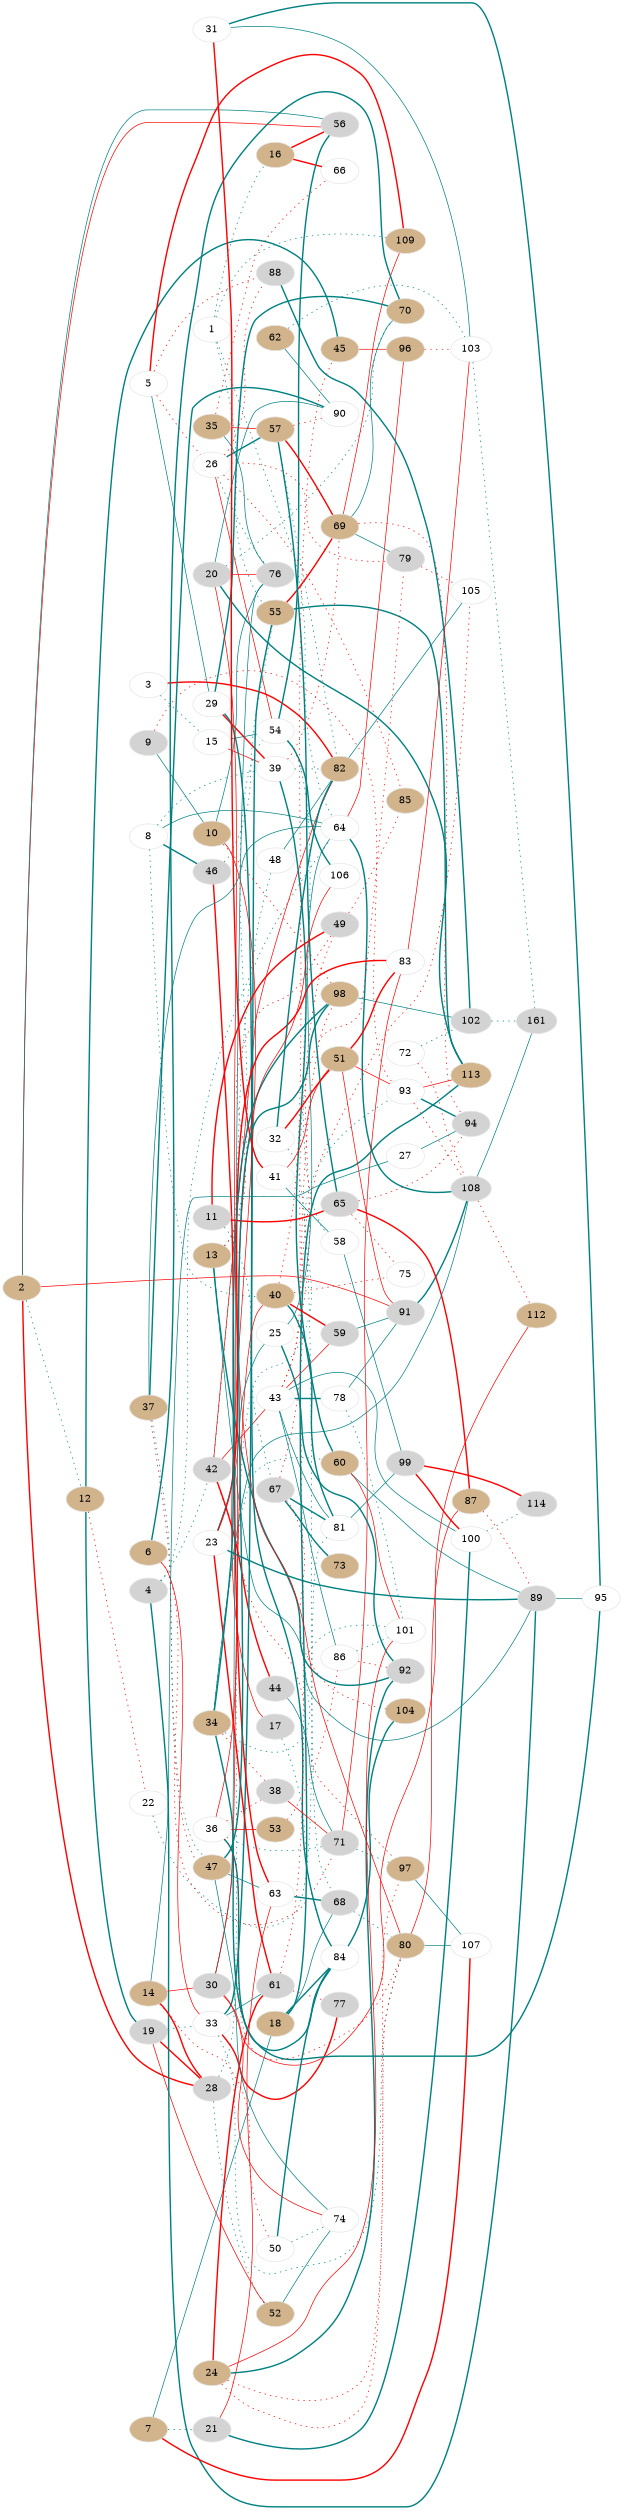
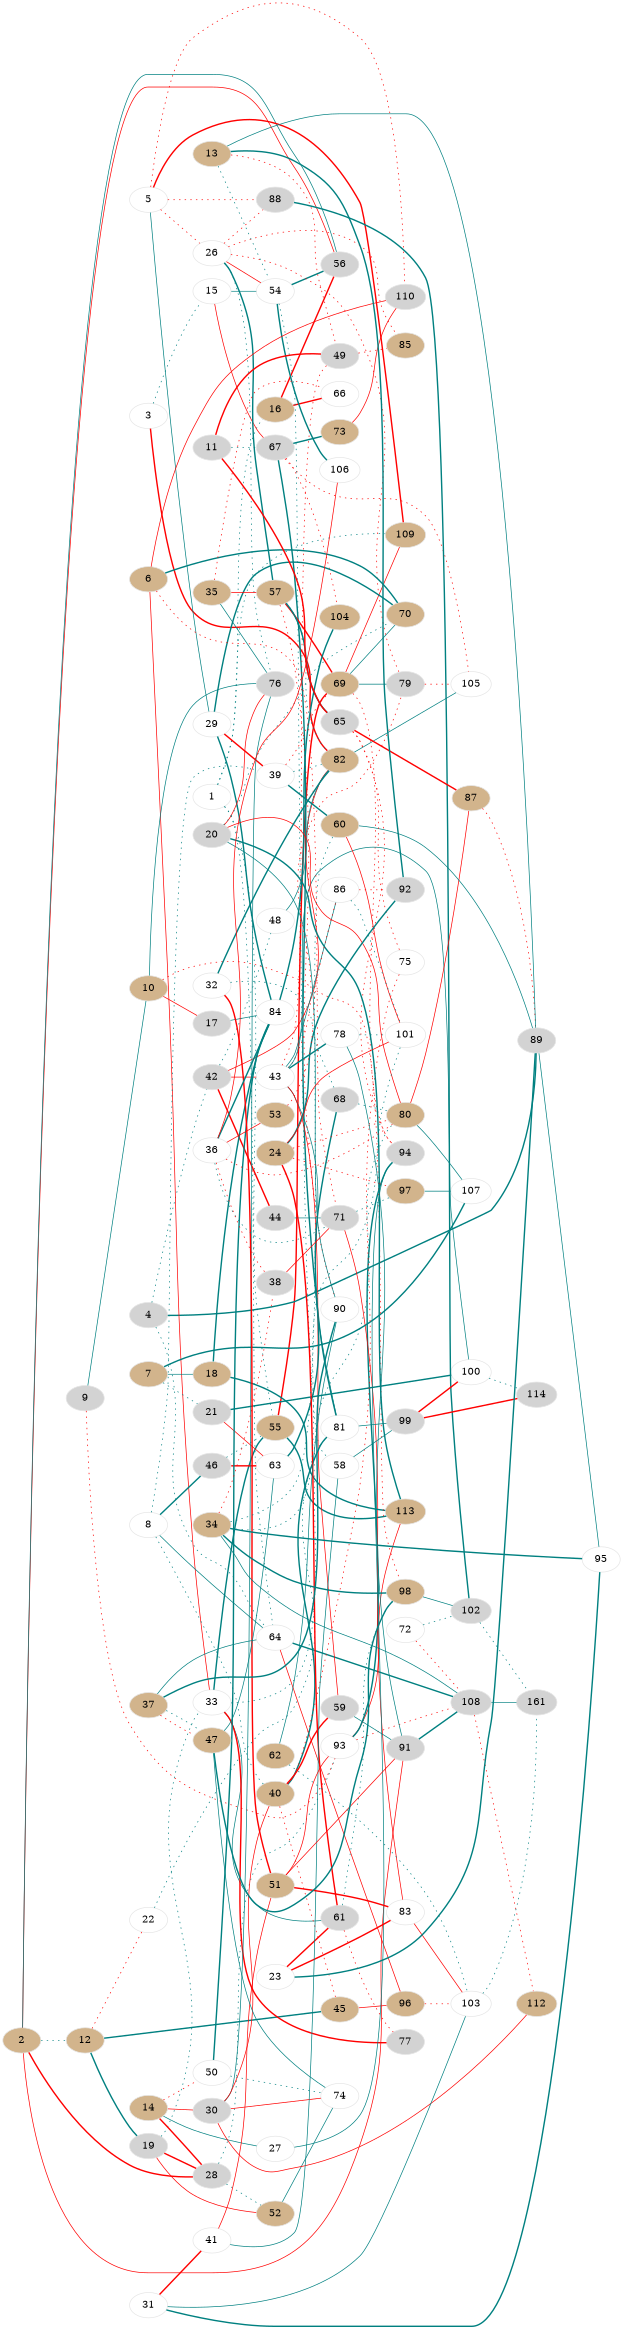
  graph {
    rankdir=LR
    node [color=gray90 fillcolor=white style=filled]
    edge [color=teal style=dotted]
    16 [fillcolor=tan]
    1
    55 [fillcolor=tan]
    64
    109 [fillcolor=tan]
    56 [fillcolor=lightgrey]
    66
    113 [fillcolor=tan]
    69 [fillcolor=tan]
    108 [fillcolor=lightgrey]
    96 [fillcolor=tan]
    2 [fillcolor=tan]
    12 [fillcolor=tan]
    28 [fillcolor=lightgrey]
    91 [fillcolor=lightgrey]
    19 [fillcolor=lightgrey]
    22
    45 [fillcolor=tan]
    93
    52 [fillcolor=tan]
    3
    15
    82 [fillcolor=tan]
    67 [fillcolor=lightgrey]
    54
    105
    4 [fillcolor=lightgrey]
    42 [fillcolor=lightgrey]
    89 [fillcolor=lightgrey]
    97 [fillcolor=tan]
    43
    44 [fillcolor=lightgrey]
    48
    95
    5
    26
    29
    88 [fillcolor=lightgrey]
+   110 [fillcolor=lightgrey]
    76 [fillcolor=lightgrey]
    57 [fillcolor=tan]
    79 [fillcolor=lightgrey]
    85 [fillcolor=tan]
    70 [fillcolor=tan]
    39
    84
    102 [fillcolor=lightgrey]
    6 [fillcolor=tan]
    33
    71 [fillcolor=lightgrey]
    80 [fillcolor=tan]
    61 [fillcolor=lightgrey]
    77 [fillcolor=lightgrey]
    83
    7 [fillcolor=tan]
    18 [fillcolor=tan]
    21 [fillcolor=lightgrey]
    107
    68 [fillcolor=lightgrey]
    63
    100
    8
    40 [fillcolor=tan]
    46 [fillcolor=lightgrey]
    60 [fillcolor=tan]
    81
    59 [fillcolor=lightgrey]
    75
    9 [fillcolor=lightgrey]
    10 [fillcolor=tan]
    17 [fillcolor=lightgrey]
    98 [fillcolor=tan]
    94 [fillcolor=lightgrey]
    11 [fillcolor=lightgrey]
    49 [fillcolor=lightgrey]
    65 [fillcolor=lightgrey]
    87 [fillcolor=tan]
    73 [fillcolor=tan]
    104 [fillcolor=tan]
    13 [fillcolor=tan]
    92 [fillcolor=lightgrey]
    106
    58
    14 [fillcolor=tan]
    27
    30 [fillcolor=lightgrey]
    50
    74
    112 [fillcolor=tan]
    20 [fillcolor=lightgrey]
    90
    114 [fillcolor=lightgrey]
    99 [fillcolor=lightgrey]
    23
-   25
    103
    24 [fillcolor=tan]
    101
    31
    41
    51 [fillcolor=tan]
    n102 [fillcolor=lightgrey label=161]
    32
    34 [fillcolor=tan]
    38 [fillcolor=lightgrey]
    35 [fillcolor=tan]
    36
    53 [fillcolor=tan]
    86
    37 [fillcolor=tan]
    47 [fillcolor=tan]
    78
    62 [fillcolor=tan]
    72
    16 -- 56 [color=red style=bold]
    16 -- 66 [color=red style=bold]
    1 -- 16
    1 -- 55
    1 -- 64
    1 -- 109
    55 -- 113 [style=bold]
    55 -- 69 [color=red style=bold]
    64 -- 108 [style=bold]
    64 -- 96 [color=red style=solid]
    69 -- 109 [color=red style=solid]
    69 -- 79 [style=solid]
    69 -- 70 [style=solid]
    69 -- 94 [color=red]
    108 -- 112 [color=red]
    108 -- n102 [style=solid]
    96 -- 103 [color=red]
    2 -- 56 [color=red style=solid]
    2 -- 56 [style=solid]
    2 -- 12
    2 -- 28 [color=red style=bold]
    2 -- 91 [color=red style=solid]
    12 -- 19 [style=bold]
    12 -- 22 [color=red]
    12 -- 45 [style=bold]
    28 -- 93
    28 -- 52
    91 -- 108 [style=bold]
    19 -- 28 [color=red style=bold]
    19 -- 52 [color=red style=solid]
    19 -- 33
    22 -- 81
    45 -- 96 [color=red style=solid]
    93 -- 113 [color=red style=solid]
    93 -- 108 [color=red]
    93 -- 94 [style=bold]
    52 -- 74 [style=solid]
    3 -- 15
    3 -- 82 [color=red style=bold]
-   15 -- 39 [color=red style=solid]
+   15 -- 67 [color=red style=solid]
    15 -- 54 [style=solid]
    82 -- 105 [style=solid]
    67 -- 105 [color=red]
    67 -- 81 [style=bold]
    67 -- 73 [style=bold]
    67 -- 104 [color=red]
    54 -- 56 [style=bold]
    54 -- 106 [style=bold]
    54 -- 58
    4 -- 64
    4 -- 42
    4 -- 89 [style=bold]
    42 -- 82 [color=red style=solid]
-   42 -- 97 [color=red]
    42 -- 43 [color=red style=solid]
    42 -- 44 [color=red style=bold]
    42 -- 48
    89 -- 95 [style=solid]
    97 -- 107 [style=solid]
    43 -- 79 [color=red]
    43 -- 100 [style=solid]
    43 -- 81 [style=solid]
    43 -- 59 [color=red style=solid]
    43 -- 49 [color=red]
    43 -- 86 [style=solid]
    43 -- 78 [style=bold]
    44 -- 71 [style=solid]
    48 -- 82 [style=solid]
    5 -- 109 [color=red style=bold]
    5 -- 26 [color=red]
    5 -- 29 [style=solid]
    5 -- 88 [color=red]
+   5 -- 110 [color=red]
    26 -- 54 [color=red style=solid]
    26 -- 88 [color=red]
    26 -- 76
    26 -- 57 [style=bold]
    26 -- 79 [color=red]
    26 -- 85 [color=red]
    29 -- 70 [style=bold]
    29 -- 39 [color=red style=bold]
    29 -- 84 [style=bold]
    88 -- 102 [style=bold]
    57 -- 69 [color=red style=bold]
    57 -- 82
    57 -- 65 [style=bold]
    57 -- 90 [color=red]
    79 -- 105 [color=red]
    39 -- 69 [color=red]
    39 -- 82
    39 -- 60 [style=bold]
    84 -- 104 [style=bold]
    102 -- n102
+   6 -- 110 [color=red style=solid]
    6 -- 70 [style=bold]
    6 -- 33 [color=red style=solid]
    6 -- 71 [color=red]
    33 -- 55 [style=bold]
    33 -- 80
    33 -- 61 [style=solid]
    33 -- 77 [color=red style=bold]
    71 -- 97
    71 -- 83 [color=red style=solid]
    80 -- 107 [style=solid]
    80 -- 87 [color=red style=solid]
    61 -- 77 [color=red]
-   61 -- 98 [color=red]
+   61 -- 98
    83 -- 103 [color=red style=solid]
    7 -- 18 [style=solid]
    7 -- 21
-   7 -- 107 [color=red style=bold]
+   7 -- 107 [style=bold]
    18 -- 113 [style=bold]
    18 -- 84 [style=bold]
-   18 -- 68 [style=solid]
    21 -- 63 [color=red style=solid]
    21 -- 100 [style=bold]
    68 -- 80
    63 -- 68 [style=bold]
    100 -- 114
    8 -- 64 [style=solid]
    8 -- 39
    8 -- 40
    8 -- 46 [style=bold]
    40 -- 45 [color=red]
    40 -- 81 [style=bold]
    40 -- 59 [color=red style=bold]
    40 -- 75 [color=red]
    46 -- 55
    46 -- 63 [color=red style=bold]
    60 -- 89 [style=solid]
    60 -- 101 [color=red style=solid]
    81 -- 99 [style=solid]
    59 -- 91 [style=solid]
    9 -- 93 [color=red]
    9 -- 10 [style=solid]
    10 -- 76 [style=solid]
    10 -- 17 [color=red style=solid]
    10 -- 98 [color=red]
-   17 -- 84
+   17 -- 84 [style=solid]
    98 -- 102 [style=solid]
    11 -- 67
    11 -- 49 [color=red style=bold]
    11 -- 65 [color=red style=bold]
    49 -- 85 [color=red]
    65 -- 75 [color=red]
    65 -- 94 [color=red]
    65 -- 87 [color=red style=bold]
    87 -- 89 [color=red]
+   73 -- 110 [color=red style=solid]
    13 -- 54
    13 -- 89 [style=solid]
    13 -- 49 [color=red]
    13 -- 92 [style=bold]
    58 -- 99 [style=solid]
    14 -- 28 [color=red style=bold]
    14 -- 27 [style=solid]
    14 -- 30 [color=red style=solid]
    14 -- 50 [color=red]
    27 -- 94 [style=solid]
    30 -- 76 [style=solid]
    30 -- 40 [color=red style=solid]
    30 -- 74 [color=red style=solid]
    30 -- 112 [color=red style=solid]
    50 -- 84 [style=bold]
    50 -- 74
    20 -- 113 [style=bold]
    20 -- 76 [color=red style=solid]
    20 -- 70
    20 -- 80 [color=red style=solid]
    20 -- 90 [style=solid]
    99 -- 100 [color=red style=bold]
    99 -- 114 [color=red style=bold]
    23 -- 89 [style=bold]
    23 -- 61 [color=red style=bold]
    23 -- 83 [color=red style=bold]
-   23 -- 25 [style=solid]
-   25 -- 64 [style=solid]
-   25 -- 92 [style=bold]
    103 -- n102
    24 -- 97 [color=red]
    24 -- 80 [color=red]
    24 -- 61 [color=red style=bold]
    24 -- 92 [style=bold]
    24 -- 101 [color=red style=solid]
    31 -- 95 [style=bold]
    31 -- 103 [style=solid]
    31 -- 41 [color=red style=bold]
    41 -- 58 [style=solid]
    41 -- 51 [color=red style=solid]
    51 -- 91 [color=red style=solid]
    51 -- 93 [color=red style=solid]
    51 -- 83 [color=red style=bold]
    32 -- 82 [style=bold]
    32 -- 68
    32 -- 51 [color=red style=bold]
    34 -- 108 [style=solid]
    34 -- 95 [style=bold]
    34 -- 60
    34 -- 98 [style=bold]
    34 -- 101
    34 -- 38 [color=red]
    38 -- 71 [color=red style=solid]
    35 -- 66 [color=red]
    35 -- 76 [style=solid]
    35 -- 57 [color=red style=solid]
    36 -- 84 [style=bold]
    36 -- 71
    36 -- 80 [color=red]
    36 -- 106 [color=red style=solid]
    36 -- 38 [color=red]
    36 -- 53 [color=red style=solid]
    53 -- 86 [color=red]
    86 -- 92 [color=red]
    86 -- 101
    37 -- 64 [style=solid]
    37 -- 90 [style=bold]
    37 -- 47 [color=red]
    37 -- 47
    47 -- 63 [style=solid]
    47 -- 98 [style=bold]
    47 -- 74 [style=solid]
    78 -- 91 [style=solid]
    78 -- 101
    62 -- 90 [style=solid]
    62 -- 103
    72 -- 108 [color=red]
    72 -- 102
  }
